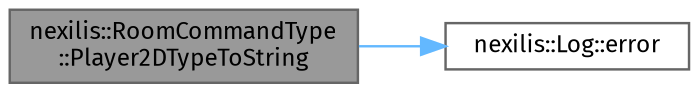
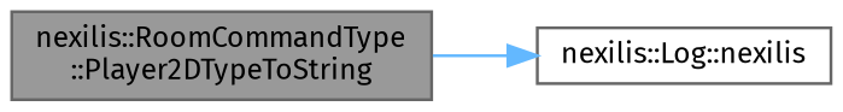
  digraph {
    rankdir=LR
    fontname="Fira Sans"
    node [fontname="Fira Sans" fontsize=10 shape=box style=filled]
    n1 [color=gray40 fillcolor=grey60 fontcolor=black height=0.2 label="nexilis::RoomCommandType\l::Player2DTypeToString" width=0.4]
-   n2 [color=grey40 fillcolor=white height=0.2 label="nexilis::Log::error" width=0.4]
+   n2 [color=grey40 fillcolor=white height=0.2 label="nexilis::Log::nexilis" width=0.4]
    n1 -> n2 [color=steelblue1 fontname="Fira Sans" fontsize=10 labelfontname=Helvetica labelfontsize=10 style=solid]
  }
